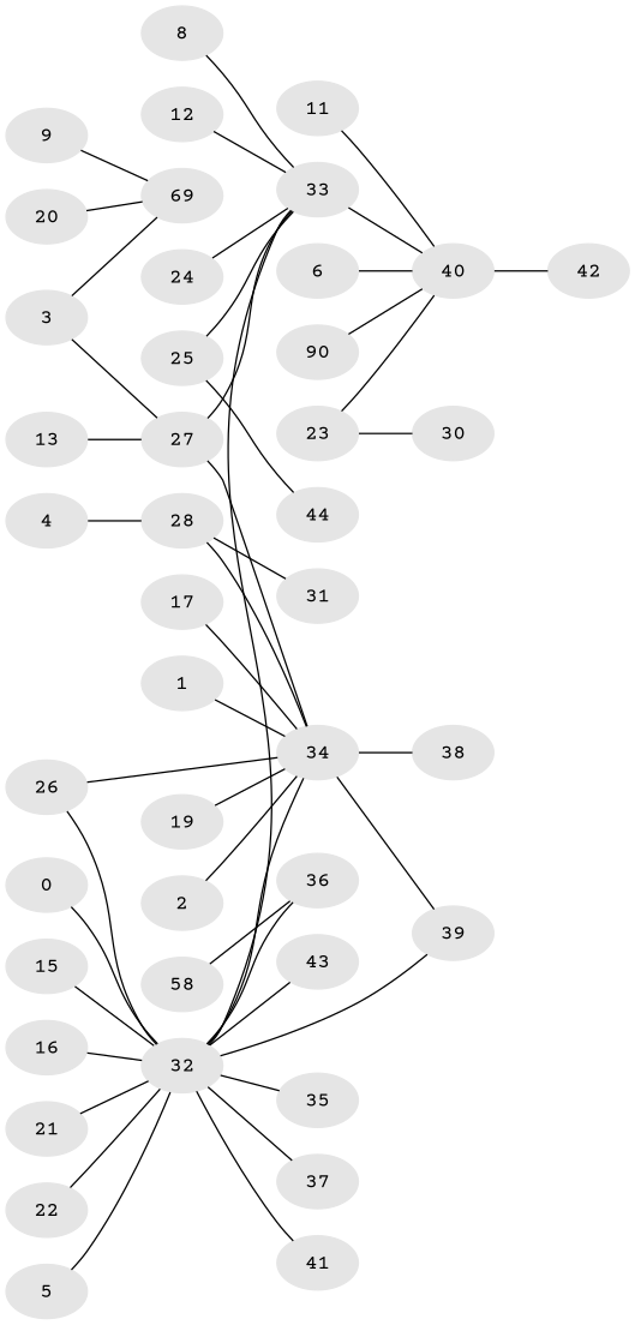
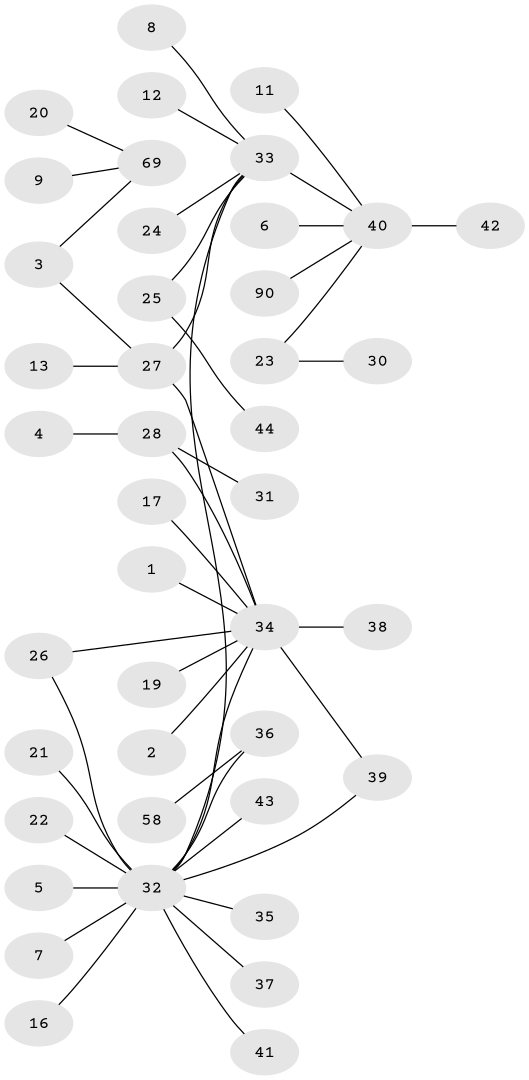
  graph {
    fontname="Courier Prime"
    rankdir=LR
    node [color=gray90 fontname="Courier Prime" style=filled]
    edge [fontname="Courier Prime" weight=1.0]
    1
    34
    39
    38
    2
    3
    27
    n8 [label=69]
    33
    4
    28
    31
    5
    32
    36
    35
    37
    41
    43
    6
    40
    42
-   7 [label=0]
+   7
    8
    9
    n26 [label=90]
    11
    12
    13
-   15
    16
    17
    n33 [label=58]
    19
    20
    21
    22
    23
    30
    24
    25
    44
    26
    1 -- 34
    34 -- 39
    34 -- 38
    2 -- 34
    3 -- 27
    3 -- n8
    27 -- 34
    27 -- 33
    33 -- 40
    4 -- 28
    28 -- 34
    28 -- 31
    5 -- 32
    32 -- 34
    32 -- 39
    32 -- 33
    32 -- 36
    32 -- 35
    32 -- 37
    32 -- 41
    32 -- 43
    6 -- 40
    40 -- 42
    7 -- 32
    8 -- 33
    9 -- n8
    n26 -- 40
    11 -- 40
    12 -- 33
    13 -- 27
-   15 -- 32
    16 -- 32
    17 -- 34
    n33 -- 36
    19 -- 34
    20 -- n8
    21 -- 32
    22 -- 32
    23 -- 40
    23 -- 30
    24 -- 33
    25 -- 33
    25 -- 44
    26 -- 34
    26 -- 32
  }
